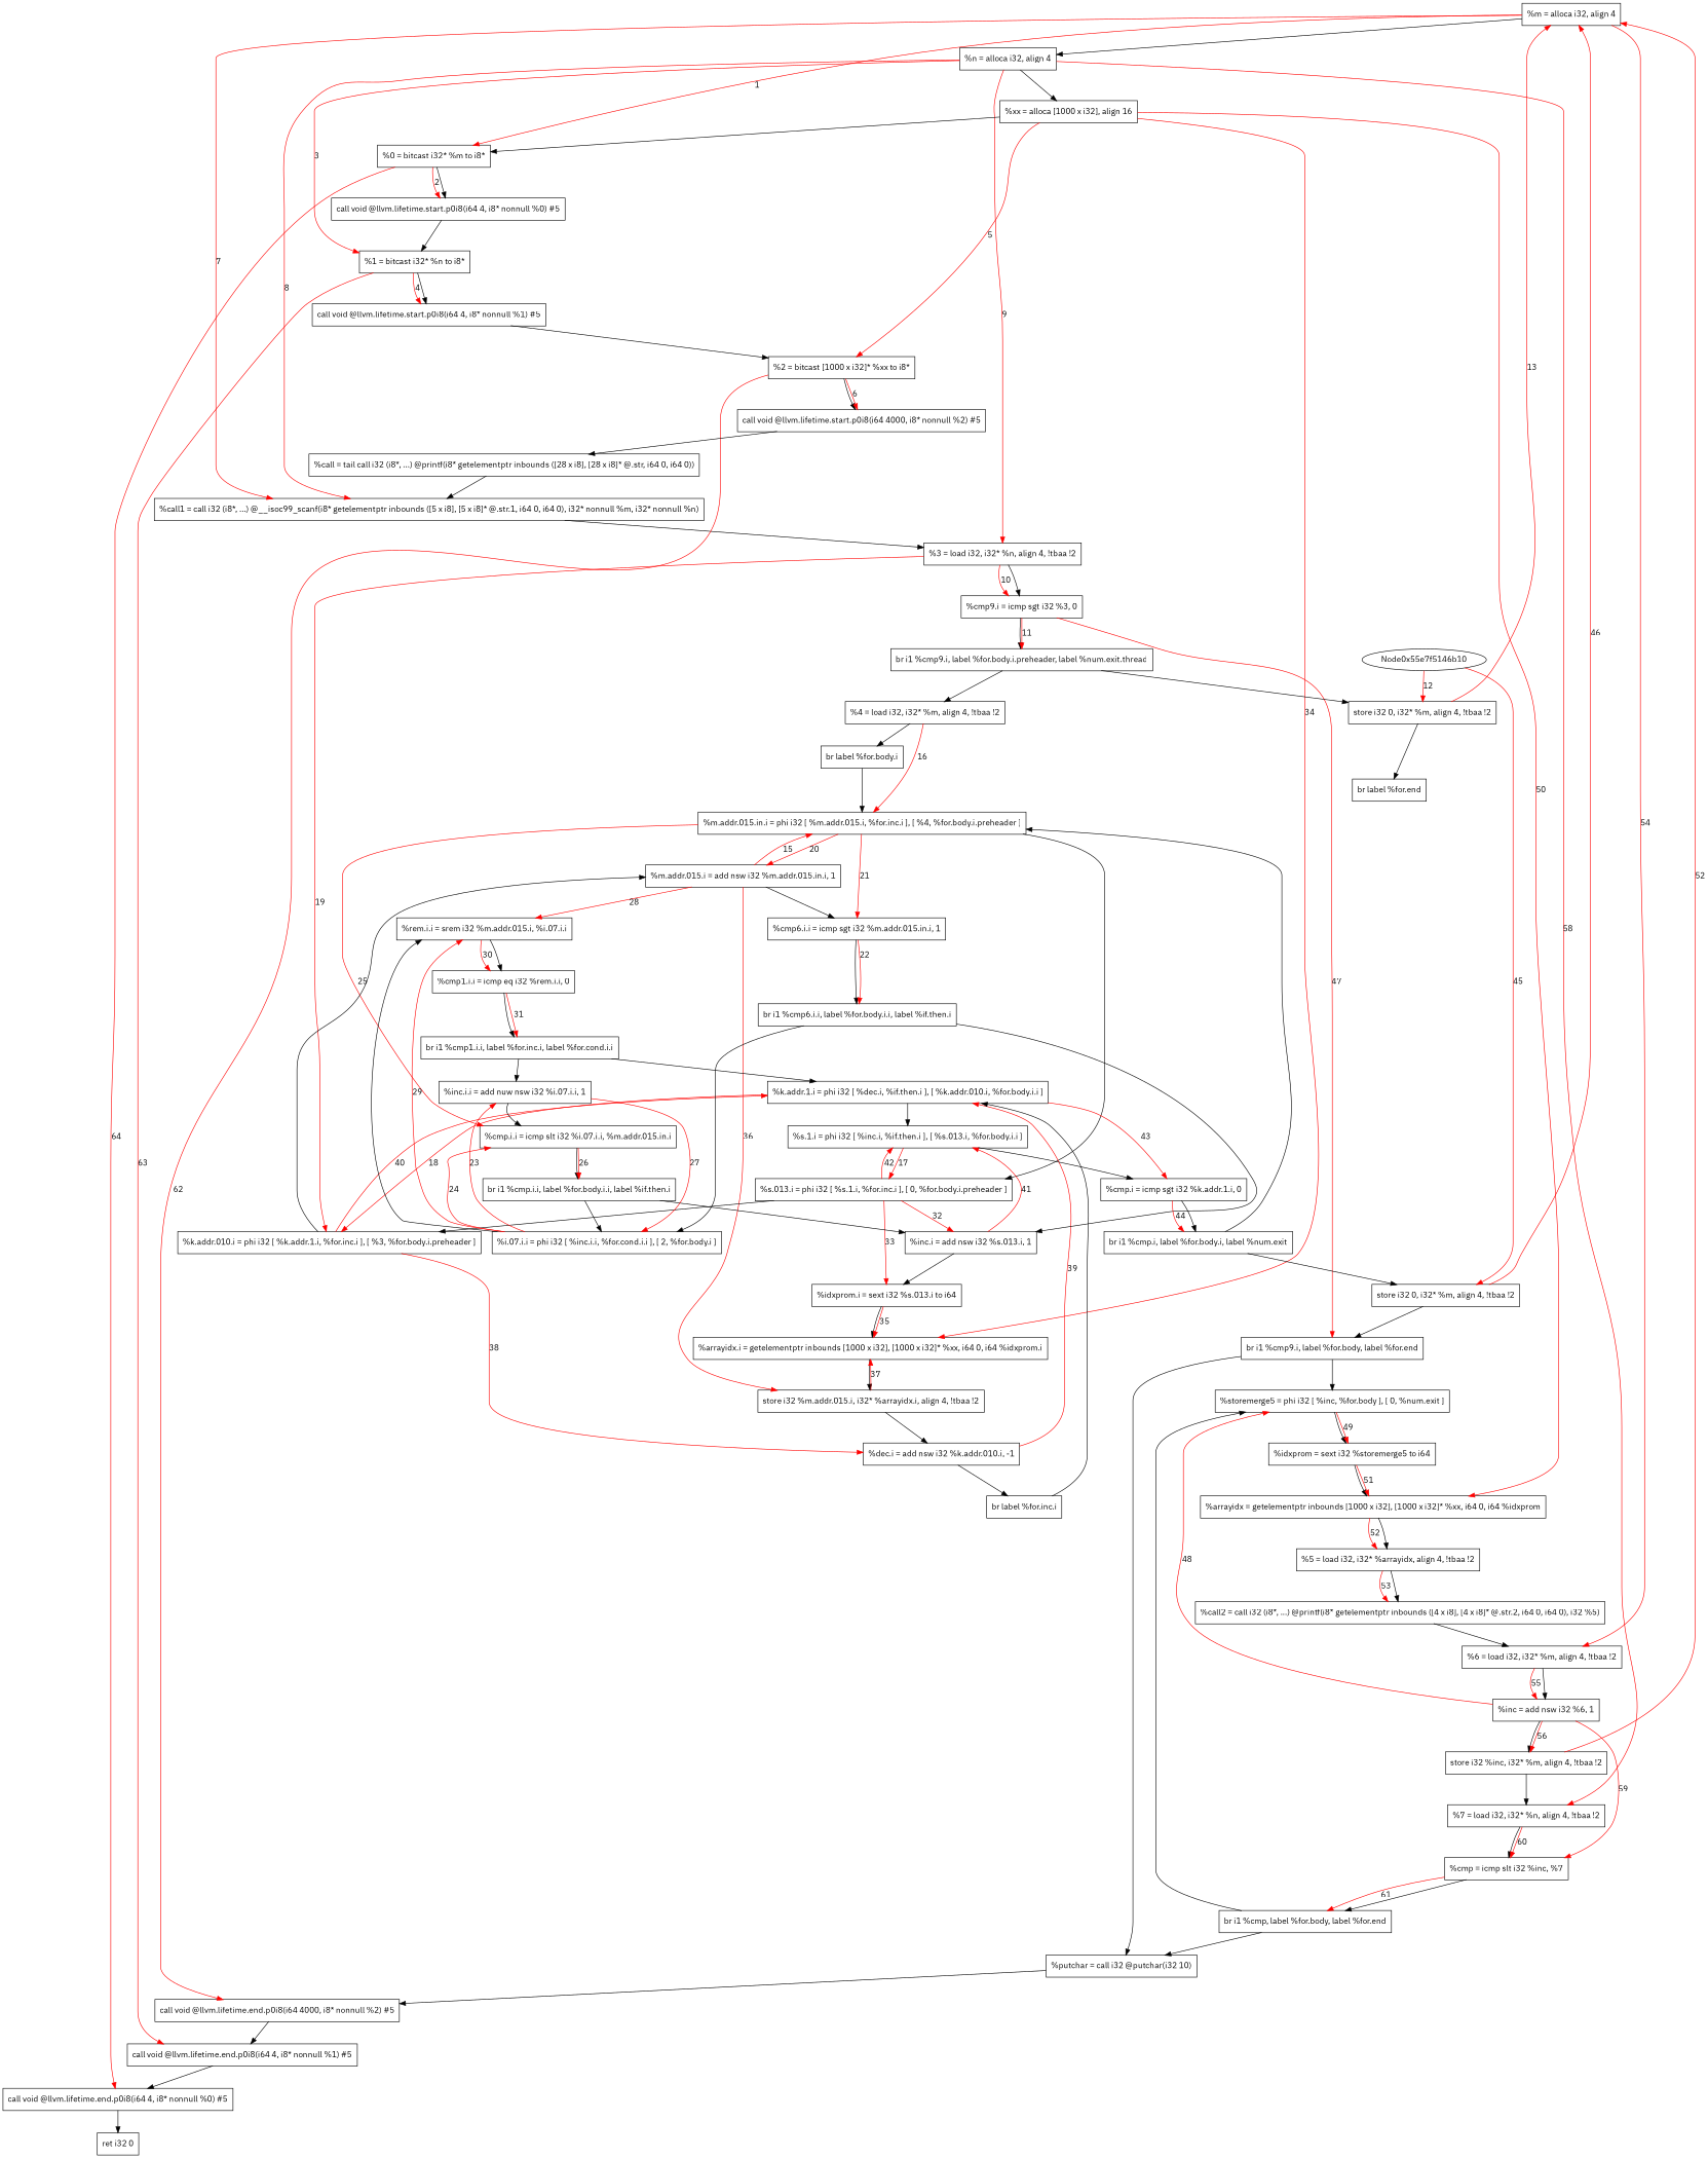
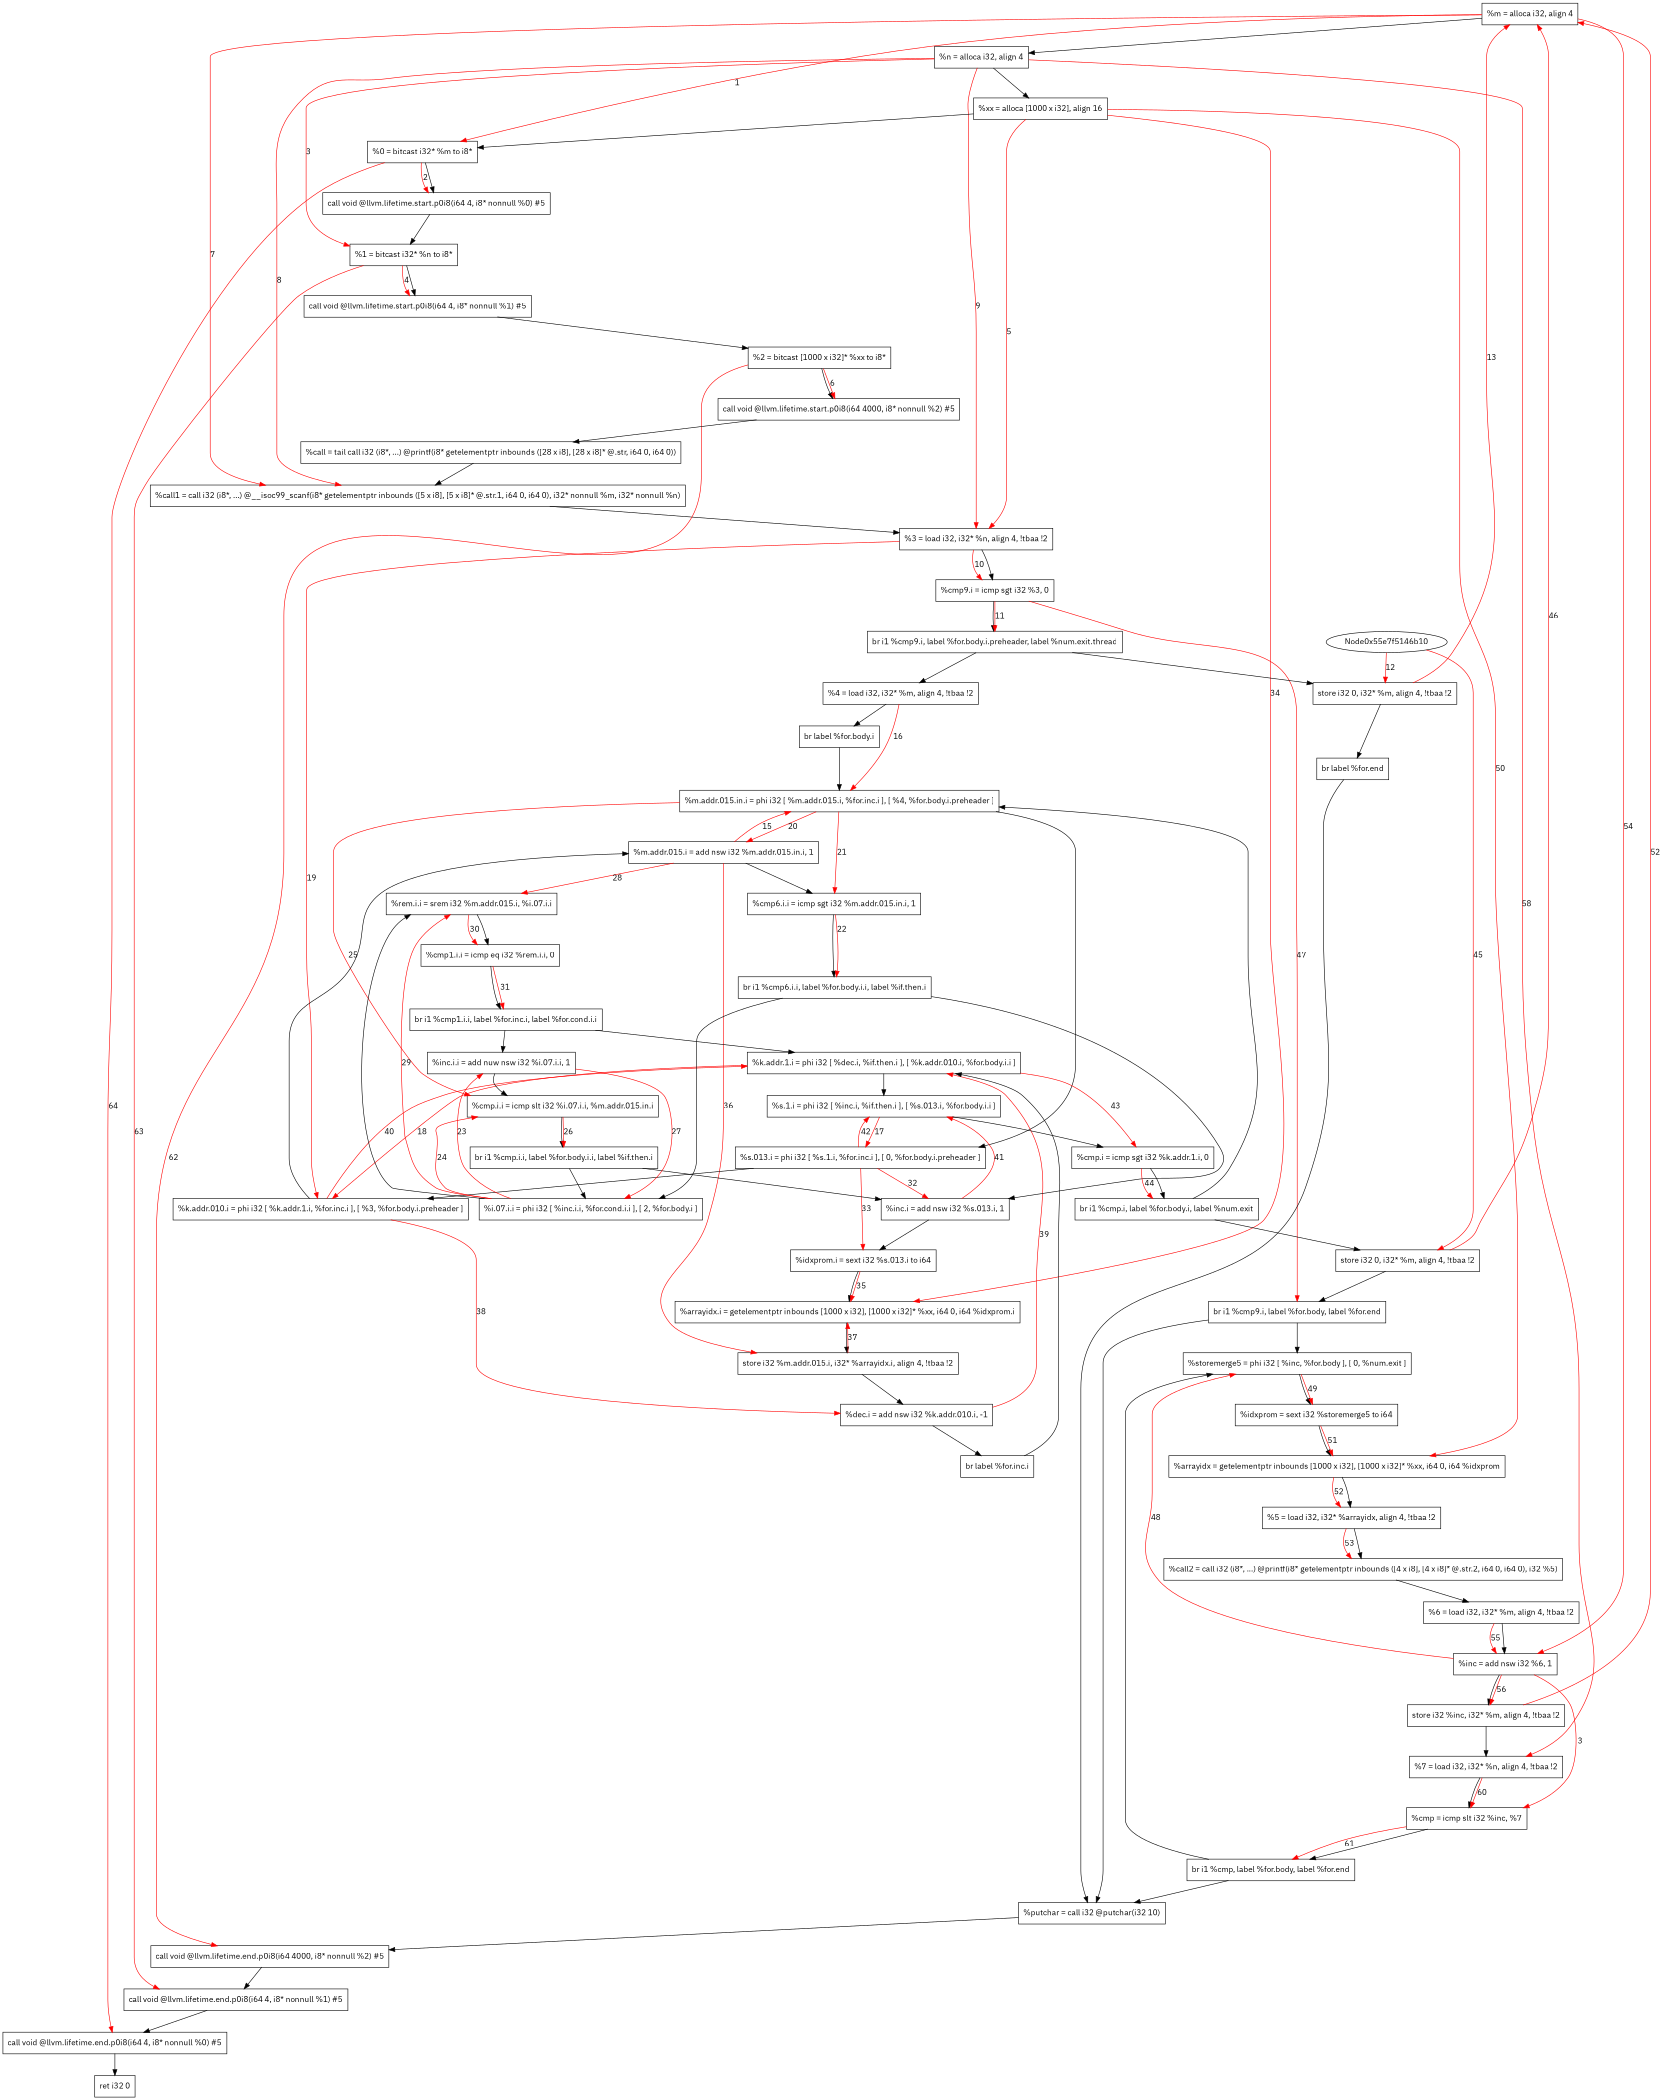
  digraph {
    fontname="IBM Plex Sans"
    node [fontname="IBM Plex Sans" shape=record]
    edge [fontname="IBM Plex Sans"]
    n1 [label="  %m = alloca i32, align 4"]
    n2 [label="  %n = alloca i32, align 4"]
    n3 [label="  %0 = bitcast i32* %m to i8*"]
    n4 [label="  %call1 = call i32 (i8*, ...) @__isoc99_scanf(i8* getelementptr inbounds ([5 x i8], [5 x i8]* @.str.1, i64 0, i64 0), i32* nonnull %m, i32* nonnull %n)"]
    n5 [label="  %6 = load i32, i32* %m, align 4, !tbaa !2"]
    n6 [label="  %xx = alloca [1000 x i32], align 16"]
    n7 [label="  %1 = bitcast i32* %n to i8*"]
    n8 [label="  %3 = load i32, i32* %n, align 4, !tbaa !2"]
    n9 [label="  %7 = load i32, i32* %n, align 4, !tbaa !2"]
    n10 [label="  call void @llvm.lifetime.start.p0i8(i64 4, i8* nonnull %0) #5"]
    n11 [label="  call void @llvm.lifetime.end.p0i8(i64 4, i8* nonnull %0) #5"]
    n12 [label="  %4 = load i32, i32* %m, align 4, !tbaa !2"]
    n13 [label="  br label %for.body.i"]
    n14 [label="  %m.addr.015.in.i = phi i32 [ %m.addr.015.i, %for.inc.i ], [ %4, %for.body.i.preheader ]"]
    n15 [label="  %inc = add nsw i32 %6, 1"]
    n16 [label="  %2 = bitcast [1000 x i32]* %xx to i8*"]
    n17 [label="  %arrayidx.i = getelementptr inbounds [1000 x i32], [1000 x i32]* %xx, i64 0, i64 %idxprom.i"]
    n18 [label="  %arrayidx = getelementptr inbounds [1000 x i32], [1000 x i32]* %xx, i64 0, i64 %idxprom"]
    n19 [label="  call void @llvm.lifetime.start.p0i8(i64 4, i8* nonnull %1) #5"]
    n20 [label="  call void @llvm.lifetime.end.p0i8(i64 4, i8* nonnull %1) #5"]
    n21 [label="  %cmp9.i = icmp sgt i32 %3, 0"]
    n22 [label="  %k.addr.010.i = phi i32 [ %k.addr.1.i, %for.inc.i ], [ %3, %for.body.i.preheader ]"]
    n23 [label="  %cmp = icmp slt i32 %inc, %7"]
    n24 [label="  call void @llvm.lifetime.start.p0i8(i64 4000, i8* nonnull %2) #5"]
    n25 [label="  call void @llvm.lifetime.end.p0i8(i64 4000, i8* nonnull %2) #5"]
    n26 [label="  store i32 %m.addr.015.i, i32* %arrayidx.i, align 4, !tbaa !2"]
    n27 [label="  %5 = load i32, i32* %arrayidx, align 4, !tbaa !2"]
    n28 [label="  ret i32 0"]
    n29 [label="  %call = tail call i32 (i8*, ...) @printf(i8* getelementptr inbounds ([28 x i8], [28 x i8]* @.str, i64 0, i64 0))"]
    n30 [label="  br i1 %cmp9.i, label %for.body.i.preheader, label %num.exit.thread"]
    n31 [label="  br i1 %cmp9.i, label %for.body, label %for.end"]
    n32 [label="  %m.addr.015.i = add nsw i32 %m.addr.015.in.i, 1"]
    n33 [label="  %dec.i = add nsw i32 %k.addr.010.i, -1"]
    n34 [label="  %k.addr.1.i = phi i32 [ %dec.i, %if.then.i ], [ %k.addr.010.i, %for.body.i.i ]"]
    n35 [label="  store i32 0, i32* %m, align 4, !tbaa !2"]
    n36 [label="  %putchar = call i32 @putchar(i32 10)"]
    n37 [label="  %storemerge5 = phi i32 [ %inc, %for.body ], [ 0, %num.exit ]"]
    n38 [label="  br label %for.end"]
    n39 [label="  %s.013.i = phi i32 [ %s.1.i, %for.inc.i ], [ 0, %for.body.i.preheader ]"]
    n40 [label="  %cmp6.i.i = icmp sgt i32 %m.addr.015.in.i, 1"]
    n41 [label="  %cmp.i.i = icmp slt i32 %i.07.i.i, %m.addr.015.in.i"]
    n42 [label="  %inc.i = add nsw i32 %s.013.i, 1"]
    n43 [label="  %idxprom.i = sext i32 %s.013.i to i64"]
    n44 [label="  %s.1.i = phi i32 [ %inc.i, %if.then.i ], [ %s.013.i, %for.body.i.i ]"]
    n45 [label="  %rem.i.i = srem i32 %m.addr.015.i, %i.07.i.i"]
    n46 [label="  br i1 %cmp6.i.i, label %for.body.i.i, label %if.then.i"]
    n47 [label="  br i1 %cmp.i.i, label %for.body.i.i, label %if.then.i"]
    n48 [label="  %cmp.i = icmp sgt i32 %k.addr.1.i, 0"]
    n49 [label="  br label %for.inc.i"]
    n50 [label="  %cmp1.i.i = icmp eq i32 %rem.i.i, 0"]
    n51 [label="  %i.07.i.i = phi i32 [ %inc.i.i, %for.cond.i.i ], [ 2, %for.body.i ]"]
    n52 [label="  %inc.i.i = add nuw nsw i32 %i.07.i.i, 1"]
    n53 [label="  br i1 %cmp1.i.i, label %for.inc.i, label %for.cond.i.i"]
    n54 [label="  br i1 %cmp.i, label %for.body.i, label %num.exit"]
    n55 [label="  store i32 0, i32* %m, align 4, !tbaa !2"]
    n56 [label="  %idxprom = sext i32 %storemerge5 to i64"]
    n57 [label="  %call2 = call i32 (i8*, ...) @printf(i8* getelementptr inbounds ([4 x i8], [4 x i8]* @.str.2, i64 0, i64 0), i32 %5)"]
    n58 [label="  store i32 %inc, i32* %m, align 4, !tbaa !2"]
    n59 [label="  br i1 %cmp, label %for.body, label %for.end"]
    Node0x55e7f5146b10 [shape=""]
    n1 -> n2
    n1 -> n3 [color=red label=1]
    n1 -> n4 [color=red label=7]
-   n1 -> n5 [color=red label=54]
+   n1 -> n15 [color=red label=54]
    n2 -> n4 [color=red label=8]
    n2 -> n6
    n2 -> n7 [color=red label=3]
    n2 -> n8 [color=red label=9]
    n2 -> n9 [color=red label=58]
    n3 -> n10
    n3 -> n10 [color=red label=2]
    n3 -> n11 [color=red label=64]
    n4 -> n8
    n5 -> n15
    n5 -> n15 [color=red label=55]
    n6 -> n3
-   n6 -> n16 [color=red label=5]
+   n6 -> n8 [color=red label=5]
    n6 -> n17 [color=red label=34]
    n6 -> n18 [color=red label=50]
    n7 -> n19
    n7 -> n19 [color=red label=4]
    n7 -> n20 [color=red label=63]
    n8 -> n21
    n8 -> n21 [color=red label=10]
    n8 -> n22 [color=red label=19]
    n9 -> n23
    n9 -> n23 [color=red label=60]
    n10 -> n7
    n11 -> n28
    n12 -> n13
    n12 -> n14 [color=red label=16]
    n13 -> n14
    n14 -> n32 [color=red label=20]
    n14 -> n39
    n14 -> n40 [color=red label=21]
    n14 -> n41 [color=red label=25]
-   n15 -> n23 [color=red label=59]
+   n15 -> n23 [color=red label=3]
    n15 -> n37 [color=red label=48]
    n15 -> n58
    n15 -> n58 [color=red label=56]
    n16 -> n24
    n16 -> n24 [color=red label=6]
    n16 -> n25 [color=red label=62]
    n17 -> n26
    n18 -> n27
    n18 -> n27 [color=red label=52]
    n19 -> n16
    n20 -> n11
    n21 -> n30
    n21 -> n30 [color=red label=11]
    n21 -> n31 [color=red label=47]
    n22 -> n32
    n22 -> n33 [color=red label=38]
    n22 -> n34 [color=red label=40]
    n23 -> n59
    n23 -> n59 [color=red label=61]
    n24 -> n29
    n25 -> n20
    n26 -> n17 [color=red label=37]
    n26 -> n33
    n27 -> n57
    n27 -> n57 [color=red label=53]
    n29 -> n4
    n30 -> n12
    n30 -> n35
    n31 -> n36
    n31 -> n37
    n32 -> n14 [color=red label=15]
    n32 -> n26 [color=red label=36]
    n32 -> n40
    n32 -> n45 [color=red label=28]
    n33 -> n34 [color=red label=39]
    n33 -> n49
    n34 -> n22 [color=red label=18]
    n34 -> n44
    n34 -> n48 [color=red label=43]
    n35 -> n1 [color=red label=13]
    n35 -> n38
    n36 -> n25
    n37 -> n56
    n37 -> n56 [color=red label=49]
+   n38 -> n36
    n39 -> n22
    n39 -> n42 [color=red label=32]
    n39 -> n43 [color=red label=33]
    n39 -> n44 [color=red label=42]
    n40 -> n46
    n40 -> n46 [color=red label=22]
    n41 -> n47
    n41 -> n47 [color=red label=26]
    n42 -> n43
    n42 -> n44 [color=red label=41]
    n43 -> n17
    n43 -> n17 [color=red label=35]
    n44 -> n39 [color=red label=17]
    n44 -> n48
    n45 -> n50
    n45 -> n50 [color=red label=30]
    n46 -> n42
    n46 -> n51
    n47 -> n42
    n47 -> n51
    n48 -> n54
    n48 -> n54 [color=red label=44]
    n49 -> n34
    n50 -> n53
    n50 -> n53 [color=red label=31]
    n51 -> n41 [color=red label=24]
    n51 -> n45
    n51 -> n45 [color=red label=29]
    n51 -> n52 [color=red label=23]
    n52 -> n41
    n52 -> n51 [color=red label=27]
    n53 -> n34
    n53 -> n52
    n54 -> n14
    n54 -> n55
    n55 -> n1 [color=red label=46]
    n55 -> n31
    n56 -> n18
    n56 -> n18 [color=red label=51]
    n57 -> n5
    n58 -> n1 [color=red label=52]
    n58 -> n9
    n59 -> n36
    n59 -> n37
    Node0x55e7f5146b10 -> n35 [color=red label=12]
    Node0x55e7f5146b10 -> n55 [color=red label=45]
  }
